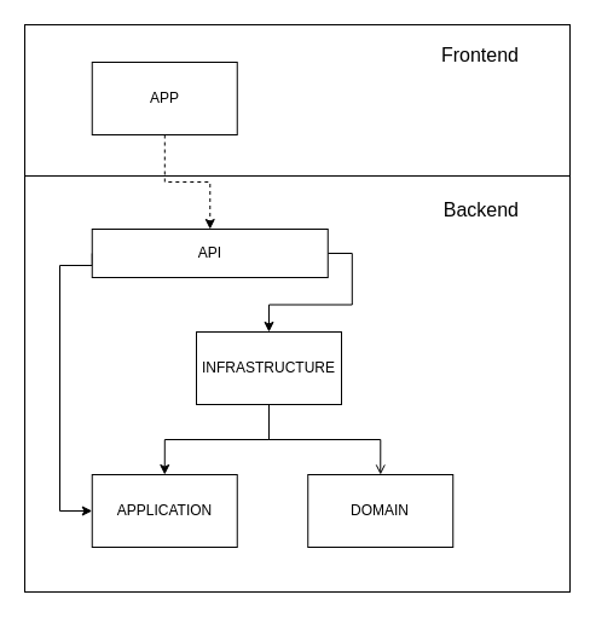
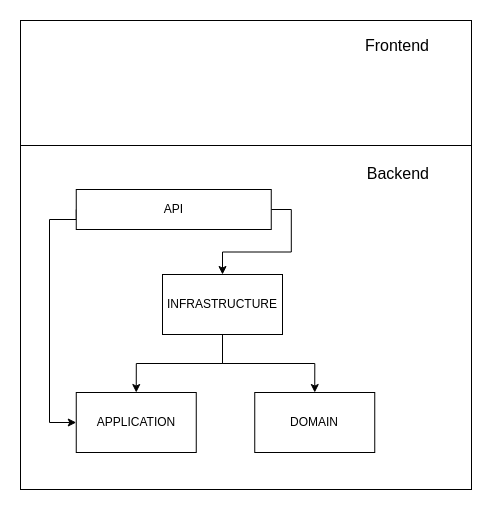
  <mxCell id="0" style=";html=1;" />
  <mxCell id="1" style=";html=1;" parent="0" />
  <mxCell id="2" value="&lt;font style=&quot;font-size: 16px;&quot;&gt;Frontend&amp;nbsp; &amp;nbsp; &amp;nbsp; &amp;nbsp; &amp;nbsp;&lt;br&gt;&lt;br&gt;&lt;br&gt;&lt;br&gt;&lt;br&gt;&lt;/font&gt;" style="rounded=0;whiteSpace=wrap;html=1;align=right;" vertex="1" parent="1"><mxGeometry x="20" y="20" width="451" height="125" as="geometry" /></mxCell>
  <mxCell id="3" value="&lt;font style=&quot;font-size: 16px;&quot;&gt;Backend&amp;nbsp; &amp;nbsp; &amp;nbsp; &amp;nbsp; &amp;nbsp;&lt;br&gt;&lt;br&gt;&lt;br&gt;&lt;br&gt;&lt;br&gt;&lt;br&gt;&lt;br&gt;&lt;br&gt;&lt;br&gt;&lt;br&gt;&lt;br&gt;&lt;br&gt;&lt;br&gt;&lt;br&gt;&lt;br&gt;&lt;br&gt;&lt;/font&gt;" style="rounded=0;whiteSpace=wrap;html=1;align=right;" vertex="1" parent="1"><mxGeometry x="20" y="145" width="451" height="344" as="geometry" /></mxCell>
  <mxCell id="4" value="DOMAIN" style="rounded=0;whiteSpace=wrap;html=1;" parent="1" vertex="1"><mxGeometry x="254.25" y="392" width="120" height="60" as="geometry" /></mxCell>
- <mxCell id="5" style="edgeStyle=orthogonalEdgeStyle;rounded=0;orthogonalLoop=1;jettySize=auto;html=1;entryX=0.5;entryY=0;entryDx=0;entryDy=0;endArrow=open;" edge="1" parent="1" source="7" target="4"><mxGeometry relative="1" as="geometry" /></mxCell>
+ <mxCell id="5" style="edgeStyle=orthogonalEdgeStyle;rounded=0;orthogonalLoop=1;jettySize=auto;html=1;entryX=0.5;entryY=0;entryDx=0;entryDy=0;" edge="1" parent="1" source="7" target="4"><mxGeometry relative="1" as="geometry" /></mxCell>
  <mxCell id="6" style="edgeStyle=orthogonalEdgeStyle;rounded=0;orthogonalLoop=1;jettySize=auto;html=1;entryX=0.5;entryY=0;entryDx=0;entryDy=0;" edge="1" parent="1" source="7" target="8"><mxGeometry relative="1" as="geometry" /></mxCell>
  <mxCell id="7" value="INFRASTRUCTURE" style="whiteSpace=wrap;html=1;rounded=0;" parent="1" vertex="1"><mxGeometry x="162" y="274" width="120" height="60" as="geometry" /></mxCell>
  <mxCell id="8" value="APPLICATION" style="whiteSpace=wrap;html=1;rounded=0;" parent="1" vertex="1"><mxGeometry x="75.75" y="392" width="120" height="60" as="geometry" /></mxCell>
  <mxCell id="9" style="edgeStyle=orthogonalEdgeStyle;rounded=0;orthogonalLoop=1;jettySize=auto;html=1;entryX=0;entryY=0.5;entryDx=0;entryDy=0;exitX=0;exitY=0.5;exitDx=0;exitDy=0;" edge="1" parent="1" source="11" target="8"><mxGeometry relative="1" as="geometry"><Array as="points"><mxPoint x="49" y="219" /><mxPoint x="49" y="422" /></Array></mxGeometry></mxCell>
  <mxCell id="10" style="edgeStyle=orthogonalEdgeStyle;rounded=0;orthogonalLoop=1;jettySize=auto;html=1;entryX=0.5;entryY=0;entryDx=0;entryDy=0;exitX=1;exitY=0.5;exitDx=0;exitDy=0;" edge="1" parent="1" source="11" target="7"><mxGeometry relative="1" as="geometry" /></mxCell>
  <mxCell id="11" value="API" style="whiteSpace=wrap;html=1;rounded=0;" parent="1" vertex="1"><mxGeometry x="75.75" y="189" width="195" height="40" as="geometry" /></mxCell>
- <mxCell id="12" style="edgeStyle=orthogonalEdgeStyle;rounded=0;orthogonalLoop=1;jettySize=auto;html=1;entryX=0.5;entryY=0;entryDx=0;entryDy=0;dashed=1;" edge="1" parent="1" source="13" target="11"><mxGeometry relative="1" as="geometry" /></mxCell>
- <mxCell id="13" value="APP" style="rounded=0;whiteSpace=wrap;html=1;" vertex="1" parent="1"><mxGeometry x="75.75" y="51" width="120" height="60" as="geometry" /></mxCell>
